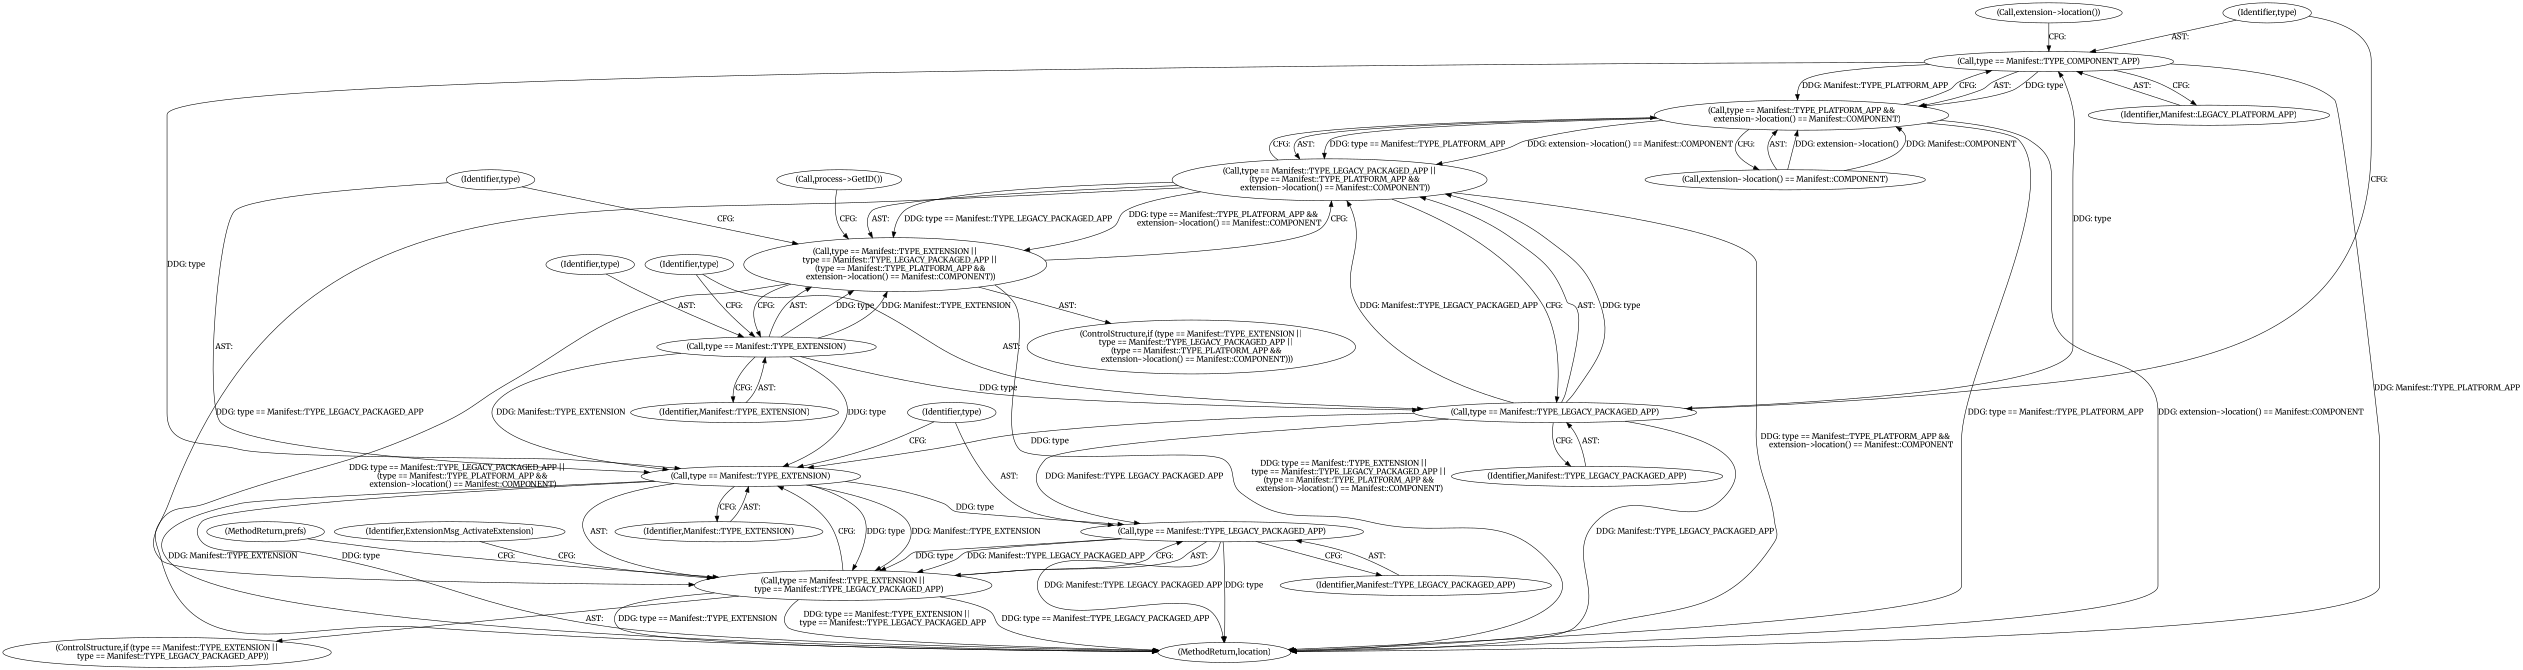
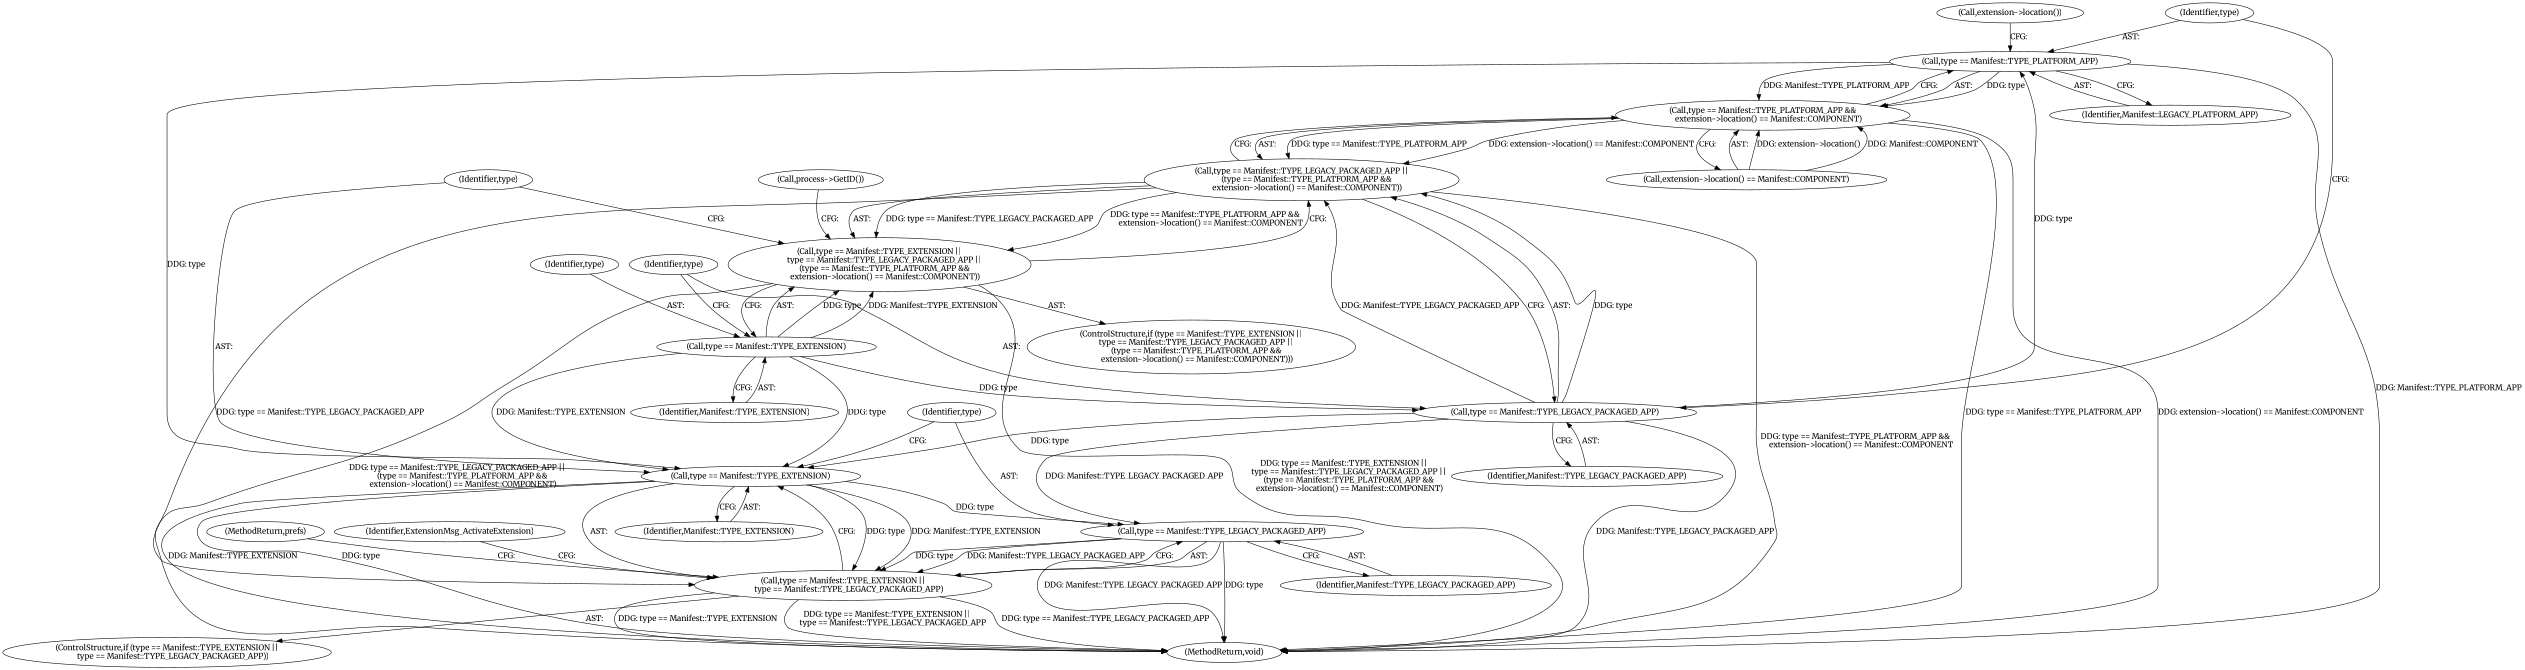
  digraph {
    fontname=Merriweather
    node [fontname=Merriweather]
    edge [fontname=Merriweather]
-   n1 [label="(Call,type == Manifest::TYPE_COMPONENT_APP)"]
+   n1 [label="(Call,type == Manifest::TYPE_PLATFORM_APP)"]
    n2 [label="(Call,type == Manifest::TYPE_PLATFORM_APP &&\n       extension->location() == Manifest::COMPONENT)"]
    n3 [label="(Call,type == Manifest::TYPE_EXTENSION)"]
    n4 [label="(Identifier,Manifest::LEGACY_PLATFORM_APP)"]
-   n5 [label="(MethodReturn,location)"]
+   n5 [label="(MethodReturn,void)"]
    n6 [label="(Call,type == Manifest::TYPE_LEGACY_PACKAGED_APP ||\n      (type == Manifest::TYPE_PLATFORM_APP &&\n       extension->location() == Manifest::COMPONENT))"]
    n7 [label="(Call,extension->location() == Manifest::COMPONENT)"]
    n8 [label="(Call,type == Manifest::TYPE_LEGACY_PACKAGED_APP)"]
    n9 [label="(Call,type == Manifest::TYPE_EXTENSION ||\n       type == Manifest::TYPE_LEGACY_PACKAGED_APP)"]
    n10 [label="(Identifier,Manifest::TYPE_EXTENSION)"]
    n11 [label="(Call,type == Manifest::TYPE_LEGACY_PACKAGED_APP)"]
    n12 [label="(Identifier,Manifest::TYPE_LEGACY_PACKAGED_APP)"]
    n13 [label="(Call,type == Manifest::TYPE_EXTENSION ||\n      type == Manifest::TYPE_LEGACY_PACKAGED_APP ||\n      (type == Manifest::TYPE_PLATFORM_APP &&\n       extension->location() == Manifest::COMPONENT))"]
    n14 [label="(Identifier,Manifest::TYPE_LEGACY_PACKAGED_APP)"]
    n15 [label="(Call,type == Manifest::TYPE_EXTENSION)"]
    n16 [label="(Identifier,Manifest::TYPE_EXTENSION)"]
    n17 [label="(ControlStructure,if (type == Manifest::TYPE_EXTENSION ||\n      type == Manifest::TYPE_LEGACY_PACKAGED_APP ||\n      (type == Manifest::TYPE_PLATFORM_APP &&\n       extension->location() == Manifest::COMPONENT)))"]
    n18 [label="(ControlStructure,if (type == Manifest::TYPE_EXTENSION ||\n       type == Manifest::TYPE_LEGACY_PACKAGED_APP))"]
    n19 [label="(Call,extension->location())"]
    n20 [label="(Identifier,type)"]
    n21 [label="(Identifier,type)"]
    n22 [label="(Call,process->GetID())"]
    n23 [label="(MethodReturn,prefs)"]
    n24 [label="(Identifier,type)"]
    n25 [label="(Identifier,type)"]
    n26 [label="(Identifier,type)"]
    n27 [label="(Identifier,ExtensionMsg_ActivateExtension)"]
    n1 -> n2 [label="AST: "]
    n1 -> n2 [label="DDG: type"]
    n1 -> n2 [label="DDG: Manifest::TYPE_PLATFORM_APP"]
    n1 -> n3 [label="DDG: type"]
    n1 -> n4 [label="CFG: "]
    n1 -> n5 [label="DDG: Manifest::TYPE_PLATFORM_APP"]
    n2 -> n1 [label="CFG: "]
    n2 -> n5 [label="DDG: type == Manifest::TYPE_PLATFORM_APP"]
    n2 -> n5 [label="DDG: extension->location() == Manifest::COMPONENT"]
    n2 -> n6 [label="AST: "]
    n2 -> n6 [label="DDG: type == Manifest::TYPE_PLATFORM_APP"]
    n2 -> n6 [label="DDG: extension->location() == Manifest::COMPONENT"]
    n2 -> n7 [label="CFG: "]
    n3 -> n5 [label="DDG: type"]
    n3 -> n5 [label="DDG: Manifest::TYPE_EXTENSION"]
    n3 -> n8 [label="DDG: type"]
    n3 -> n9 [label="AST: "]
    n3 -> n9 [label="DDG: type"]
    n3 -> n9 [label="DDG: Manifest::TYPE_EXTENSION"]
    n3 -> n10 [label="CFG: "]
    n4 -> n1 [label="AST: "]
    n6 -> n2 [label="CFG: "]
    n6 -> n5 [label="DDG: type == Manifest::TYPE_PLATFORM_APP &&\n       extension->location() == Manifest::COMPONENT"]
    n6 -> n9 [label="DDG: type == Manifest::TYPE_LEGACY_PACKAGED_APP"]
    n6 -> n11 [label="CFG: "]
    n6 -> n13 [label="AST: "]
    n6 -> n13 [label="DDG: type == Manifest::TYPE_LEGACY_PACKAGED_APP"]
    n6 -> n13 [label="DDG: type == Manifest::TYPE_PLATFORM_APP &&\n       extension->location() == Manifest::COMPONENT"]
    n7 -> n2 [label="AST: "]
    n7 -> n2 [label="DDG: extension->location()"]
    n7 -> n2 [label="DDG: Manifest::COMPONENT"]
    n8 -> n5 [label="DDG: type"]
    n8 -> n5 [label="DDG: Manifest::TYPE_LEGACY_PACKAGED_APP"]
    n8 -> n9 [label="AST: "]
    n8 -> n9 [label="DDG: type"]
    n8 -> n9 [label="DDG: Manifest::TYPE_LEGACY_PACKAGED_APP"]
    n8 -> n14 [label="CFG: "]
    n9 -> n3 [label="CFG: "]
    n9 -> n5 [label="DDG: type == Manifest::TYPE_LEGACY_PACKAGED_APP"]
    n9 -> n5 [label="DDG: type == Manifest::TYPE_EXTENSION"]
    n9 -> n5 [label="DDG: type == Manifest::TYPE_EXTENSION ||\n       type == Manifest::TYPE_LEGACY_PACKAGED_APP"]
    n9 -> n8 [label="CFG: "]
    n9 -> n18 [label="AST: "]
    n10 -> n3 [label="AST: "]
    n11 -> n1 [label="DDG: type"]
    n11 -> n3 [label="DDG: type"]
    n11 -> n5 [label="DDG: Manifest::TYPE_LEGACY_PACKAGED_APP"]
    n11 -> n6 [label="AST: "]
    n11 -> n6 [label="DDG: type"]
    n11 -> n6 [label="DDG: Manifest::TYPE_LEGACY_PACKAGED_APP"]
    n11 -> n8 [label="DDG: Manifest::TYPE_LEGACY_PACKAGED_APP"]
    n11 -> n12 [label="CFG: "]
    n12 -> n11 [label="AST: "]
    n13 -> n5 [label="DDG: type == Manifest::TYPE_EXTENSION ||\n      type == Manifest::TYPE_LEGACY_PACKAGED_APP ||\n      (type == Manifest::TYPE_PLATFORM_APP &&\n       extension->location() == Manifest::COMPONENT)"]
    n13 -> n5 [label="DDG: type == Manifest::TYPE_LEGACY_PACKAGED_APP ||\n      (type == Manifest::TYPE_PLATFORM_APP &&\n       extension->location() == Manifest::COMPONENT)"]
    n13 -> n6 [label="CFG: "]
    n13 -> n15 [label="CFG: "]
    n13 -> n17 [label="AST: "]
    n14 -> n8 [label="AST: "]
    n15 -> n3 [label="DDG: type"]
    n15 -> n3 [label="DDG: Manifest::TYPE_EXTENSION"]
    n15 -> n11 [label="DDG: type"]
    n15 -> n13 [label="AST: "]
    n15 -> n13 [label="DDG: type"]
    n15 -> n13 [label="DDG: Manifest::TYPE_EXTENSION"]
    n15 -> n16 [label="CFG: "]
    n16 -> n15 [label="AST: "]
    n19 -> n1 [label="CFG: "]
    n20 -> n11 [label="AST: "]
    n20 -> n15 [label="CFG: "]
    n21 -> n15 [label="AST: "]
    n22 -> n13 [label="CFG: "]
    n23 -> n9 [label="CFG: "]
    n24 -> n3 [label="CFG: "]
    n24 -> n8 [label="AST: "]
    n25 -> n1 [label="AST: "]
    n25 -> n11 [label="CFG: "]
    n26 -> n3 [label="AST: "]
    n26 -> n13 [label="CFG: "]
    n27 -> n9 [label="CFG: "]
  }
